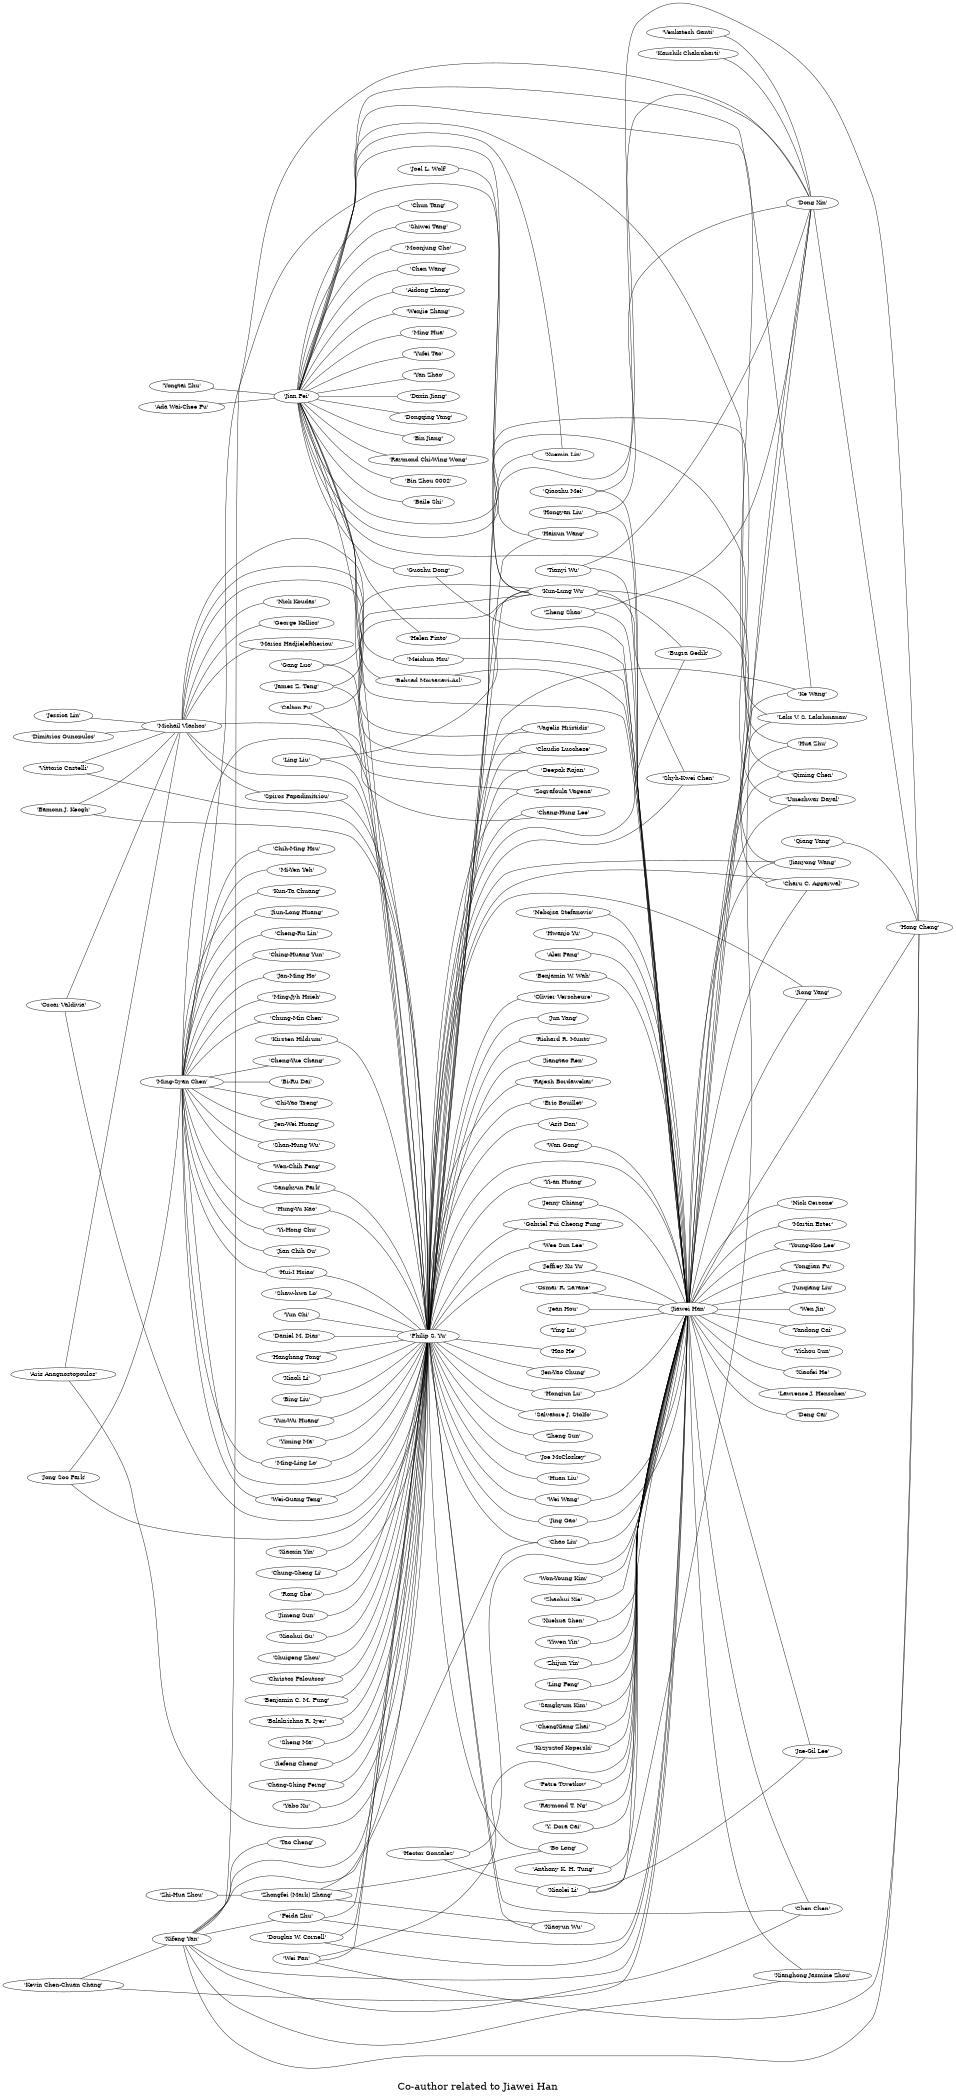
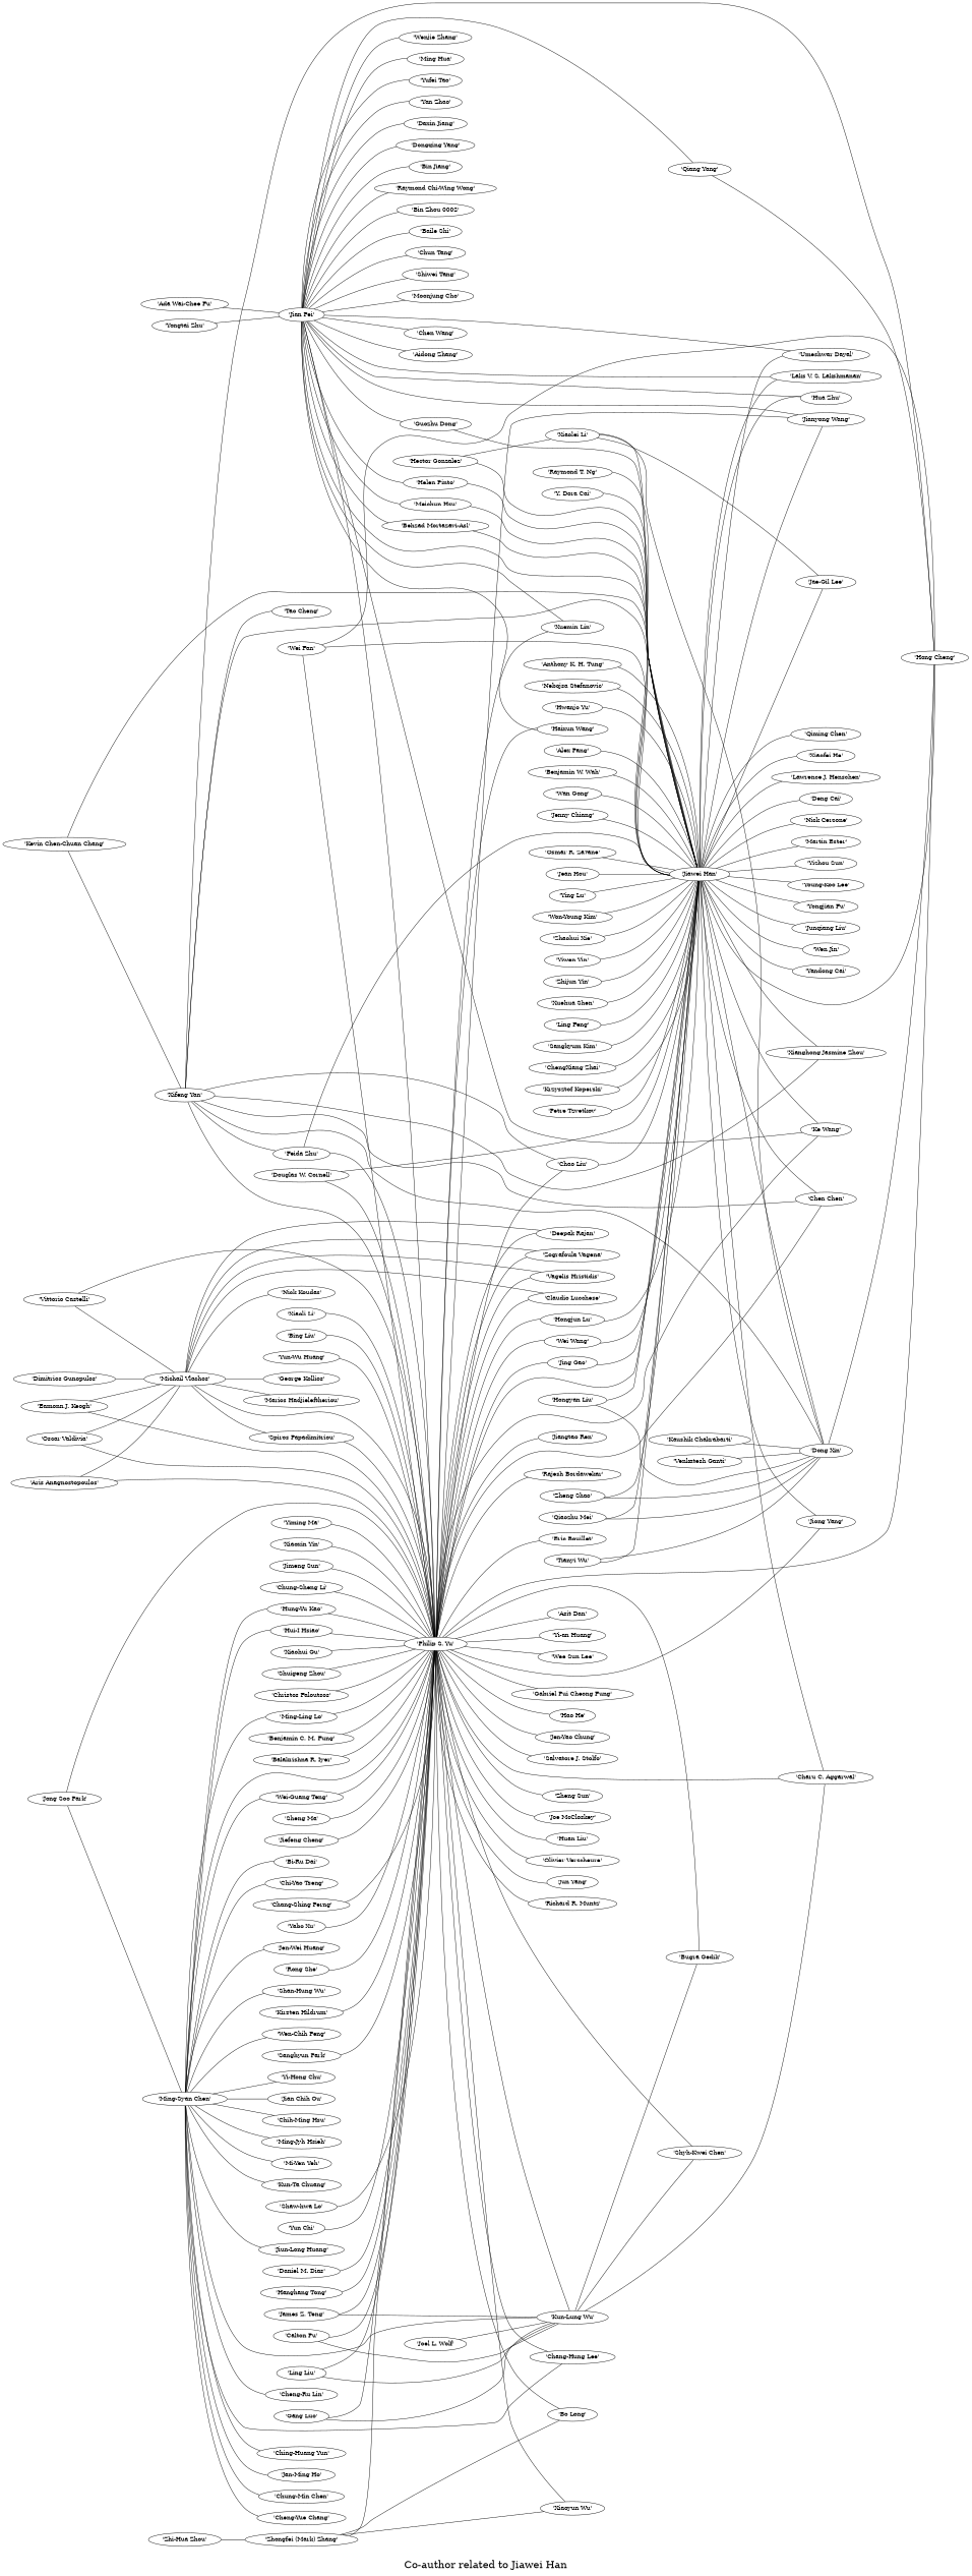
  graph {
    fontsize=24
    label="\nCo-author related to Jiawei Han\n"
    rankdir=LR
    splines=true
    node [shape=ellipse]
    n1 [height=0.3 label="'Philip S. Yu'" width=0.3]
    n2 [height=0.3 label="'Jiawei Han'" width=0.3]
    n3 [height=0.3 label="'Kun-Lung Wu'" width=0.3]
    n4 [height=0.3 label="'Hong Cheng'" width=0.3]
    n5 [height=0.3 label="'Vagelis Hristidis'" width=0.3]
    n6 [height=0.3 label="'Olivier Verscheure'" width=0.3]
-   n7 [height=0.3 label="'Jeffrey Xu Yu'" width=0.3]
    n8 [height=0.3 label="'Jun Yang'" width=0.3]
    n9 [height=0.3 label="'Xuemin Lin'" width=0.3]
    n10 [height=0.3 label="'Bo Long'" width=0.3]
    n11 [height=0.3 label="'Claudio Lucchese'" width=0.3]
    n12 [height=0.3 label="'Richard R. Muntz'" width=0.3]
    n13 [height=0.3 label="'Hongjun Lu'" width=0.3]
    n14 [height=0.3 label="'Chao Liu'" width=0.3]
    n15 [height=0.3 label="'Jiangtao Ren'" width=0.3]
    n16 [height=0.3 label="'Deepak Rajan'" width=0.3]
    n17 [height=0.3 label="'Wei Wang'" width=0.3]
    n18 [height=0.3 label="'Jing Gao'" width=0.3]
    n19 [height=0.3 label="'Rajesh Bordawekar'" width=0.3]
    n20 [height=0.3 label="'Eric Bouillet'" width=0.3]
    n21 [height=0.3 label="'Asit Dan'" width=0.3]
    n22 [height=0.3 label="'Jiong Yang'" width=0.3]
    n23 [height=0.3 label="'Yi-an Huang'" width=0.3]
    n24 [height=0.3 label="'Haixun Wang'" width=0.3]
    n25 [height=0.3 label="'Bugra Gedik'" width=0.3]
    n26 [height=0.3 label="'Gabriel Pui Cheong Fung'" width=0.3]
    n27 [height=0.3 label="'Wee Sun Lee'" width=0.3]
    n28 [height=0.3 label="'Shyh-Kwei Chen'" width=0.3]
    n29 [height=0.3 label="'Xiaoyun Wu'" width=0.3]
    n30 [height=0.3 label="'Hao He'" width=0.3]
    n31 [height=0.3 label="'Jen-Yao Chung'" width=0.3]
    n32 [height=0.3 label="'Chen Chen'" width=0.3]
    n33 [height=0.3 label="'Salvatore J. Stolfo'" width=0.3]
    n34 [height=0.3 label="'Zheng Sun'" width=0.3]
    n35 [height=0.3 label="'Chang-Hung Lee'" width=0.3]
    n36 [height=0.3 label="'Joe McCloskey'" width=0.3]
    n37 [height=0.3 label="'Huan Liu'" width=0.3]
    n38 [height=0.3 label="'Zografoula Vagena'" width=0.3]
    n39 [height=0.3 label="'Jianyong Wang'" width=0.3]
    n40 [height=0.3 label="'Ke Wang'" width=0.3]
    n41 [height=0.3 label="'Charu C. Aggarwal'" width=0.3]
    n42 [height=0.3 label="'Dong Xin'" width=0.3]
    n43 [height=0.3 label="'Xiaofei He'" width=0.3]
    n44 [height=0.3 label="'Lawrence J. Henschen'" width=0.3]
    n45 [height=0.3 label="'Deng Cai'" width=0.3]
    n46 [height=0.3 label="'Laks V. S. Lakshmanan'" width=0.3]
    n47 [height=0.3 label="'Nick Cercone'" width=0.3]
    n48 [height=0.3 label="'Martin Ester'" width=0.3]
    n49 [height=0.3 label="'Young-Koo Lee'" width=0.3]
    n50 [height=0.3 label="'Junqiang Liu'" width=0.3]
    n51 [height=0.3 label="'Wen Jin'" width=0.3]
    n52 [height=0.3 label="'Yandong Cai'" width=0.3]
    n53 [height=0.3 label="'Hua Zhu'" width=0.3]
    n54 [height=0.3 label="'Jae-Gil Lee'" width=0.3]
    n55 [height=0.3 label="'Qiming Chen'" width=0.3]
    n56 [height=0.3 label="'Umeshwar Dayal'" width=0.3]
    n57 [height=0.3 label="'Yizhou Sun'" width=0.3]
    n58 [height=0.3 label="'Xianghong Jasmine Zhou'" width=0.3]
    n59 [height=0.3 label="'Yongjian Fu'" width=0.3]
    n60 [height=0.3 label="'Xiaoxin Yin'" width=0.3]
    n61 [height=0.3 label="'Chung-Sheng Li'" width=0.3]
    n62 [height=0.3 label="'Jian Pei'" width=0.3]
    n63 [height=0.3 label="'Guozhu Dong'" width=0.3]
    n64 [height=0.3 label="'Helen Pinto'" width=0.3]
    n65 [height=0.3 label="'Chun Tang'" width=0.3]
    n66 [height=0.3 label="'Meichun Hsu'" width=0.3]
    n67 [height=0.3 label="'Shiwei Tang'" width=0.3]
    n68 [height=0.3 label="'Behzad Mortazavi-Asl'" width=0.3]
    n69 [height=0.3 label="'Moonjung Cho'" width=0.3]
    n70 [height=0.3 label="'Chen Wang'" width=0.3]
    n71 [height=0.3 label="'Aidong Zhang'" width=0.3]
    n72 [height=0.3 label="'Wenjie Zhang'" width=0.3]
    n73 [height=0.3 label="'Ming Hua'" width=0.3]
    n74 [height=0.3 label="'Yufei Tao'" width=0.3]
    n75 [height=0.3 label="'Yan Zhao'" width=0.3]
    n76 [height=0.3 label="'Daxin Jiang'" width=0.3]
    n77 [height=0.3 label="'Dongqing Yang'" width=0.3]
    n78 [height=0.3 label="'Bin Jiang'" width=0.3]
    n79 [height=0.3 label="'Raymond Chi-Wing Wong'" width=0.3]
    n80 [height=0.3 label="'Bin Zhou 0002'" width=0.3]
    n81 [height=0.3 label="'Baile Shi'" width=0.3]
    n82 [height=0.3 label="'Yongtai Zhu'" width=0.3]
    n83 [height=0.3 label="'ChengXiang Zhai'" width=0.3]
    n84 [height=0.3 label="'Tianyi Wu'" width=0.3]
    n85 [height=0.3 label="'Krzysztof Koperski'" width=0.3]
    n86 [height=0.3 label="'Petre Tzvetkov'" width=0.3]
    n87 [height=0.3 label="'Raymond T. Ng'" width=0.3]
    n88 [height=0.3 label="'Ming-Syan Chen'" width=0.3]
    n89 [height=0.3 label="'Wei-Guang Teng'" width=0.3]
    n90 [height=0.3 label="'Ming-Jyh Hsieh'" width=0.3]
    n91 [height=0.3 label="'Chung-Min Chen'" width=0.3]
    n92 [height=0.3 label="'Cheng-Yue Chang'" width=0.3]
    n93 [height=0.3 label="'Bi-Ru Dai'" width=0.3]
    n94 [height=0.3 label="'Hung-Yu Kao'" width=0.3]
    n95 [height=0.3 label="'Chi-Yao Tseng'" width=0.3]
    n96 [height=0.3 label="'Jen-Wei Huang'" width=0.3]
    n97 [height=0.3 label="'Shan-Hung Wu'" width=0.3]
    n98 [height=0.3 label="'Wen-Chih Peng'" width=0.3]
    n99 [height=0.3 label="'Hui-I Hsiao'" width=0.3]
    n100 [height=0.3 label="'Ming-Ling Lo'" width=0.3]
    n101 [height=0.3 label="'Yi-Hong Chu'" width=0.3]
    n102 [height=0.3 label="'Jian Chih Ou'" width=0.3]
    n103 [height=0.3 label="'Chih-Ming Hsu'" width=0.3]
    n104 [height=0.3 label="'Mi-Yen Yeh'" width=0.3]
    n105 [height=0.3 label="'Kun-Ta Chuang'" width=0.3]
    n106 [height=0.3 label="'Jiun-Long Huang'" width=0.3]
    n107 [height=0.3 label="'Cheng-Ru Lin'" width=0.3]
    n108 [height=0.3 label="'Ching-Huang Yun'" width=0.3]
    n109 [height=0.3 label="'Jan-Ming Ho'" width=0.3]
    n110 [height=0.3 label="'Jong Soo Park'" width=0.3]
    n111 [height=0.3 label="'Rong She'" width=0.3]
    n112 [height=0.3 label="'Jimeng Sun'" width=0.3]
    n113 [height=0.3 label="'Joel L. Wolf'" width=0.3]
    n114 [height=0.3 label="'Michail Vlachos'" width=0.3]
    n115 [height=0.3 label="'Spiros Papadimitriou'" width=0.3]
    n116 [height=0.3 label="'Nick Koudas'" width=0.3]
    n117 [height=0.3 label="'George Kollios'" width=0.3]
    n118 [height=0.3 label="'Marios Hadjieleftheriou'" width=0.3]
    n119 [height=0.3 label="'Vittorio Castelli'" width=0.3]
    n120 [height=0.3 label="'Xiaohui Gu'" width=0.3]
    n121 [height=0.3 label="'Douglas W. Cornell'" width=0.3]
    n122 [height=0.3 label="'Shuigeng Zhou'" width=0.3]
    n123 [height=0.3 label="'Christos Faloutsos'" width=0.3]
    n124 [height=0.3 label="'Benjamin C. M. Fung'" width=0.3]
    n125 [height=0.3 label="'Xifeng Yan'" width=0.3]
    n126 [height=0.3 label="'Feida Zhu'" width=0.3]
    n127 [height=0.3 label="'Tao Cheng'" width=0.3]
    n128 [height=0.3 label="'Kevin Chen-Chuan Chang'" width=0.3]
    n129 [height=0.3 label="'Qiaozhu Mei'" width=0.3]
    n130 [height=0.3 label="'Y. Dora Cai'" width=0.3]
    n131 [height=0.3 label="'Hongyan Liu'" width=0.3]
    n132 [height=0.3 label="'Balakrishna R. Iyer'" width=0.3]
    n133 [height=0.3 label="'Ada Wai-Chee Fu'" width=0.3]
    n134 [height=0.3 label="'Eamonn J. Keogh'" width=0.3]
    n135 [height=0.3 label="'Sheng Ma'" width=0.3]
    n136 [height=0.3 label="'Oscar Valdivia'" width=0.3]
    n137 [height=0.3 label="'Jiefeng Cheng'" width=0.3]
-   n138 [height=0.3 label="'Jessica Lin'" width=0.3]
    n139 [height=0.3 label="'Zhongfei (Mark) Zhang'" width=0.3]
    n140 [height=0.3 label="'Zhi-Hua Zhou'" width=0.3]
    n141 [height=0.3 label="'Aris Anagnostopoulos'" width=0.3]
    n142 [height=0.3 label="'Anthony K. H. Tung'" width=0.3]
    n143 [height=0.3 label="'Xiaolei Li'" width=0.3]
    n144 [height=0.3 label="'Hector Gonzalez'" width=0.3]
    n145 [height=0.3 label="'Nebojsa Stefanovic'" width=0.3]
    n146 [height=0.3 label="'Chang-Shing Perng'" width=0.3]
    n147 [height=0.3 label="'Dimitrios Gunopulos'" width=0.3]
    n148 [height=0.3 label="'Gang Luo'" width=0.3]
    n149 [height=0.3 label="'James Z. Teng'" width=0.3]
    n150 [height=0.3 label="'Yabo Xu'" width=0.3]
    n151 [height=0.3 label="'Kirsten Hildrum'" width=0.3]
    n152 [height=0.3 label="'Sanghyun Park'" width=0.3]
    n153 [height=0.3 label="'Hwanjo Yu'" width=0.3]
    n154 [height=0.3 label="'Alex Pang'" width=0.3]
    n155 [height=0.3 label="'Benjamin W. Wah'" width=0.3]
    n156 [height=0.3 label="'Wan Gong'" width=0.3]
    n157 [height=0.3 label="'Calton Pu'" width=0.3]
    n158 [height=0.3 label="'Shaw-hwa Lo'" width=0.3]
    n159 [height=0.3 label="'Jenny Chiang'" width=0.3]
    n160 [height=0.3 label="'Yun Chi'" width=0.3]
    n161 [height=0.3 label="'Osmar R. Za?ane'" width=0.3]
    n162 [height=0.3 label="'Jean Hou'" width=0.3]
    n163 [height=0.3 label="'Ying Lu'" width=0.3]
    n164 [height=0.3 label="'Won-Young Kim'" width=0.3]
    n165 [height=0.3 label="'Zhaohui Xie'" width=0.3]
    n166 [height=0.3 label="'Daniel M. Dias'" width=0.3]
    n167 [height=0.3 label="'Hanghang Tong'" width=0.3]
    n168 [height=0.3 label="'Wei Fan'" width=0.3]
    n169 [height=0.3 label="'Xuehua Shen'" width=0.3]
    n170 [height=0.3 label="'Yiwen Yin'" width=0.3]
    n171 [height=0.3 label="'Venkatesh Ganti'" width=0.3]
    n172 [height=0.3 label="'Zheng Shao'" width=0.3]
    n173 [height=0.3 label="'Ling Liu'" width=0.3]
    n174 [height=0.3 label="'Xiaoli Li'" width=0.3]
    n175 [height=0.3 label="'Bing Liu'" width=0.3]
    n176 [height=0.3 label="'Yun-Wu Huang'" width=0.3]
    n177 [height=0.3 label="'Yiming Ma'" width=0.3]
    n178 [height=0.3 label="'Zhijun Yin'" width=0.3]
    n179 [height=0.3 label="'Kaushik Chakrabarti'" width=0.3]
    n180 [height=0.3 label="'Ling Feng'" width=0.3]
    n181 [height=0.3 label="'Sangkyum Kim'" width=0.3]
    n182 [height=0.3 label="'Qiang Yang'" width=0.3]
    n1 -- n2
    n1 -- n3
    n1 -- n4
    n1 -- n5
    n1 -- n6
-   n1 -- n7
    n1 -- n8
    n1 -- n9
    n1 -- n10
    n1 -- n11
    n1 -- n12
    n1 -- n13
    n1 -- n14
    n1 -- n15
    n1 -- n16
    n1 -- n17
    n1 -- n18
    n1 -- n19
    n1 -- n20
    n1 -- n21
    n1 -- n22
    n1 -- n23
    n1 -- n24
    n1 -- n25
    n1 -- n26
    n1 -- n27
    n1 -- n28
    n1 -- n29
    n1 -- n30
    n1 -- n31
    n1 -- n32
    n1 -- n33
    n1 -- n34
    n1 -- n35
    n1 -- n36
    n1 -- n37
    n1 -- n38
    n1 -- n39
    n1 -- n40
    n1 -- n41
    n2 -- n4
    n2 -- n22
    n2 -- n32
    n2 -- n39
    n2 -- n40
    n2 -- n41
    n2 -- n42
    n2 -- n43
    n2 -- n44
    n2 -- n45
    n2 -- n46
    n2 -- n47
    n2 -- n48
    n2 -- n49
    n2 -- n50
    n2 -- n51
    n2 -- n52
    n2 -- n53
    n2 -- n54
    n2 -- n55
    n2 -- n56
    n2 -- n57
    n2 -- n58
    n2 -- n59
    n3 -- n25
    n3 -- n28
    n3 -- n41
-   n7 -- n2
    n13 -- n2
    n14 -- n2
    n17 -- n2
    n18 -- n2
    n42 -- n4
    n60 -- n1
    n61 -- n1
    n62 -- n1
    n62 -- n2
    n62 -- n9
    n62 -- n24
    n62 -- n39
    n62 -- n40
    n62 -- n46
    n62 -- n53
-   n62 -- n55
+   n62 -- n182
    n62 -- n56
    n62 -- n63
    n62 -- n64
    n62 -- n65
    n62 -- n66
    n62 -- n67
    n62 -- n68
    n62 -- n69
    n62 -- n70
    n62 -- n71
    n62 -- n72
    n62 -- n73
    n62 -- n74
    n62 -- n75
    n62 -- n76
    n62 -- n77
    n62 -- n78
    n62 -- n79
    n62 -- n80
    n62 -- n81
    n63 -- n2
    n64 -- n2
    n66 -- n2
    n68 -- n2
    n82 -- n62
    n83 -- n2
    n84 -- n2
    n84 -- n42
    n85 -- n2
    n86 -- n2
    n87 -- n2
    n88 -- n1
    n88 -- n3
    n88 -- n35
    n88 -- n89
    n88 -- n90
    n88 -- n91
    n88 -- n92
    n88 -- n93
    n88 -- n94
    n88 -- n95
    n88 -- n96
    n88 -- n97
    n88 -- n98
    n88 -- n99
    n88 -- n100
    n88 -- n101
    n88 -- n102
    n88 -- n103
    n88 -- n104
    n88 -- n105
    n88 -- n106
    n88 -- n107
    n88 -- n108
    n88 -- n109
    n89 -- n1
    n94 -- n1
    n99 -- n1
    n100 -- n1
    n110 -- n1
    n110 -- n88
    n111 -- n1
    n112 -- n1
    n113 -- n3
    n114 -- n1
    n114 -- n5
    n114 -- n11
    n114 -- n16
    n114 -- n38
    n114 -- n115
    n114 -- n116
    n114 -- n117
    n114 -- n118
    n115 -- n1
    n119 -- n1
    n119 -- n114
    n120 -- n1
    n121 -- n1
    n121 -- n2
    n122 -- n1
    n123 -- n1
    n124 -- n1
    n125 -- n1
    n125 -- n2
    n125 -- n4
    n125 -- n14
    n125 -- n32
    n125 -- n42
    n125 -- n58
    n125 -- n126
    n125 -- n127
    n126 -- n1
    n126 -- n2
    n128 -- n2
    n128 -- n125
    n129 -- n2
    n129 -- n42
    n130 -- n2
    n131 -- n2
    n131 -- n42
    n132 -- n1
    n133 -- n62
    n134 -- n1
    n134 -- n114
    n135 -- n1
    n136 -- n1
    n136 -- n114
    n137 -- n1
-   n138 -- n114
    n139 -- n1
    n139 -- n10
    n139 -- n29
    n140 -- n139
    n141 -- n1
    n141 -- n114
    n142 -- n2
    n143 -- n2
    n143 -- n42
    n143 -- n54
    n144 -- n2
    n144 -- n143
    n145 -- n2
    n146 -- n1
    n147 -- n114
    n148 -- n1
    n148 -- n3
    n149 -- n1
    n149 -- n3
    n150 -- n1
    n151 -- n1
    n152 -- n1
    n153 -- n2
    n154 -- n2
    n155 -- n2
    n156 -- n2
    n157 -- n1
    n157 -- n3
    n158 -- n1
    n159 -- n2
    n160 -- n1
    n161 -- n2
    n162 -- n2
    n163 -- n2
    n164 -- n2
    n165 -- n2
    n166 -- n1
    n167 -- n1
    n168 -- n1
    n168 -- n2
    n168 -- n4
    n169 -- n2
    n170 -- n2
    n171 -- n42
    n172 -- n2
    n172 -- n42
    n173 -- n1
    n173 -- n3
    n174 -- n1
    n175 -- n1
    n176 -- n1
    n177 -- n1
    n178 -- n2
    n179 -- n42
    n180 -- n2
    n181 -- n2
    n182 -- n4
  }
